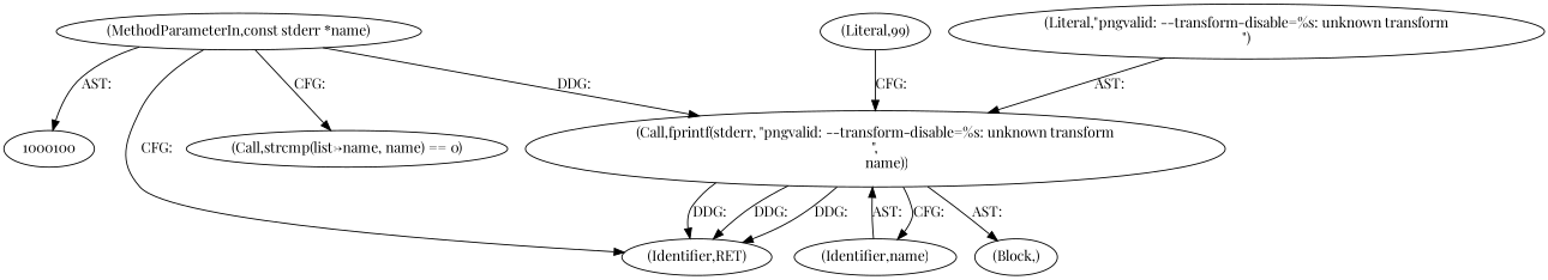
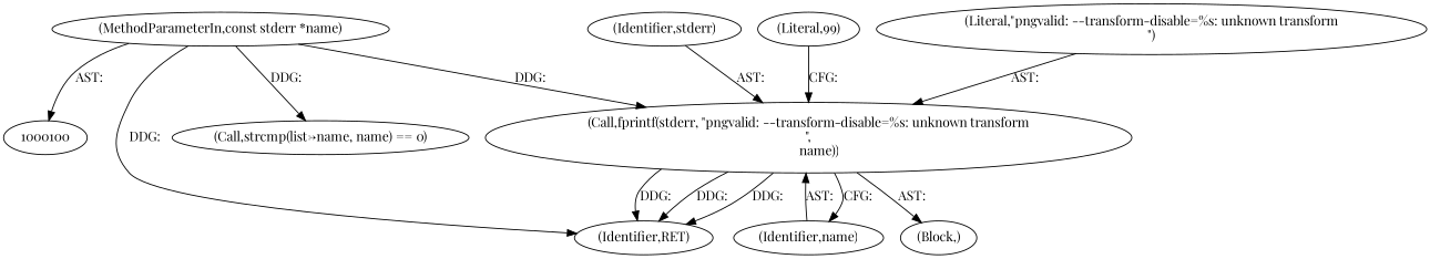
  digraph {
    fontname="Playfair Display"
    node [fontname="Playfair Display"]
    edge [fontname="Playfair Display"]
    n1 [label="(Call,fprintf(stderr, \"pngvalid: --transform-disable=%s: unknown transform\n\",\n      name))"]
    n2 [label="(Identifier,name)"]
    n3 [label="(Identifier,RET)"]
    n4 [label="(Block,)"]
    n5 [label="(MethodParameterIn,const stderr *name)"]
    n6 [label="(Call,strcmp(list->name, name) == 0)"]
    1000100
+   n8 [label="(Identifier,stderr)"]
    n9 [label="(Literal,99)"]
    n10 [label="(Literal,\"pngvalid: --transform-disable=%s: unknown transform\n\")"]
    n1 -> n2 [label="CFG: "]
    n1 -> n3 [label="DDG: "]
    n1 -> n3 [label="DDG: "]
    n1 -> n3 [label="DDG: "]
    n1 -> n4 [label="AST: "]
    n2 -> n1 [label="AST: "]
    n5 -> n1 [label="DDG: "]
-   n5 -> n3 [label="CFG: "]
-   n5 -> n6 [label="CFG: "]
+   n5 -> n3 [label="DDG: "]
+   n5 -> n6 [label="DDG: "]
    n5 -> 1000100 [label="AST: "]
+   n8 -> n1 [label="AST: "]
    n9 -> n1 [label="CFG: "]
    n10 -> n1 [label="AST: "]
  }
